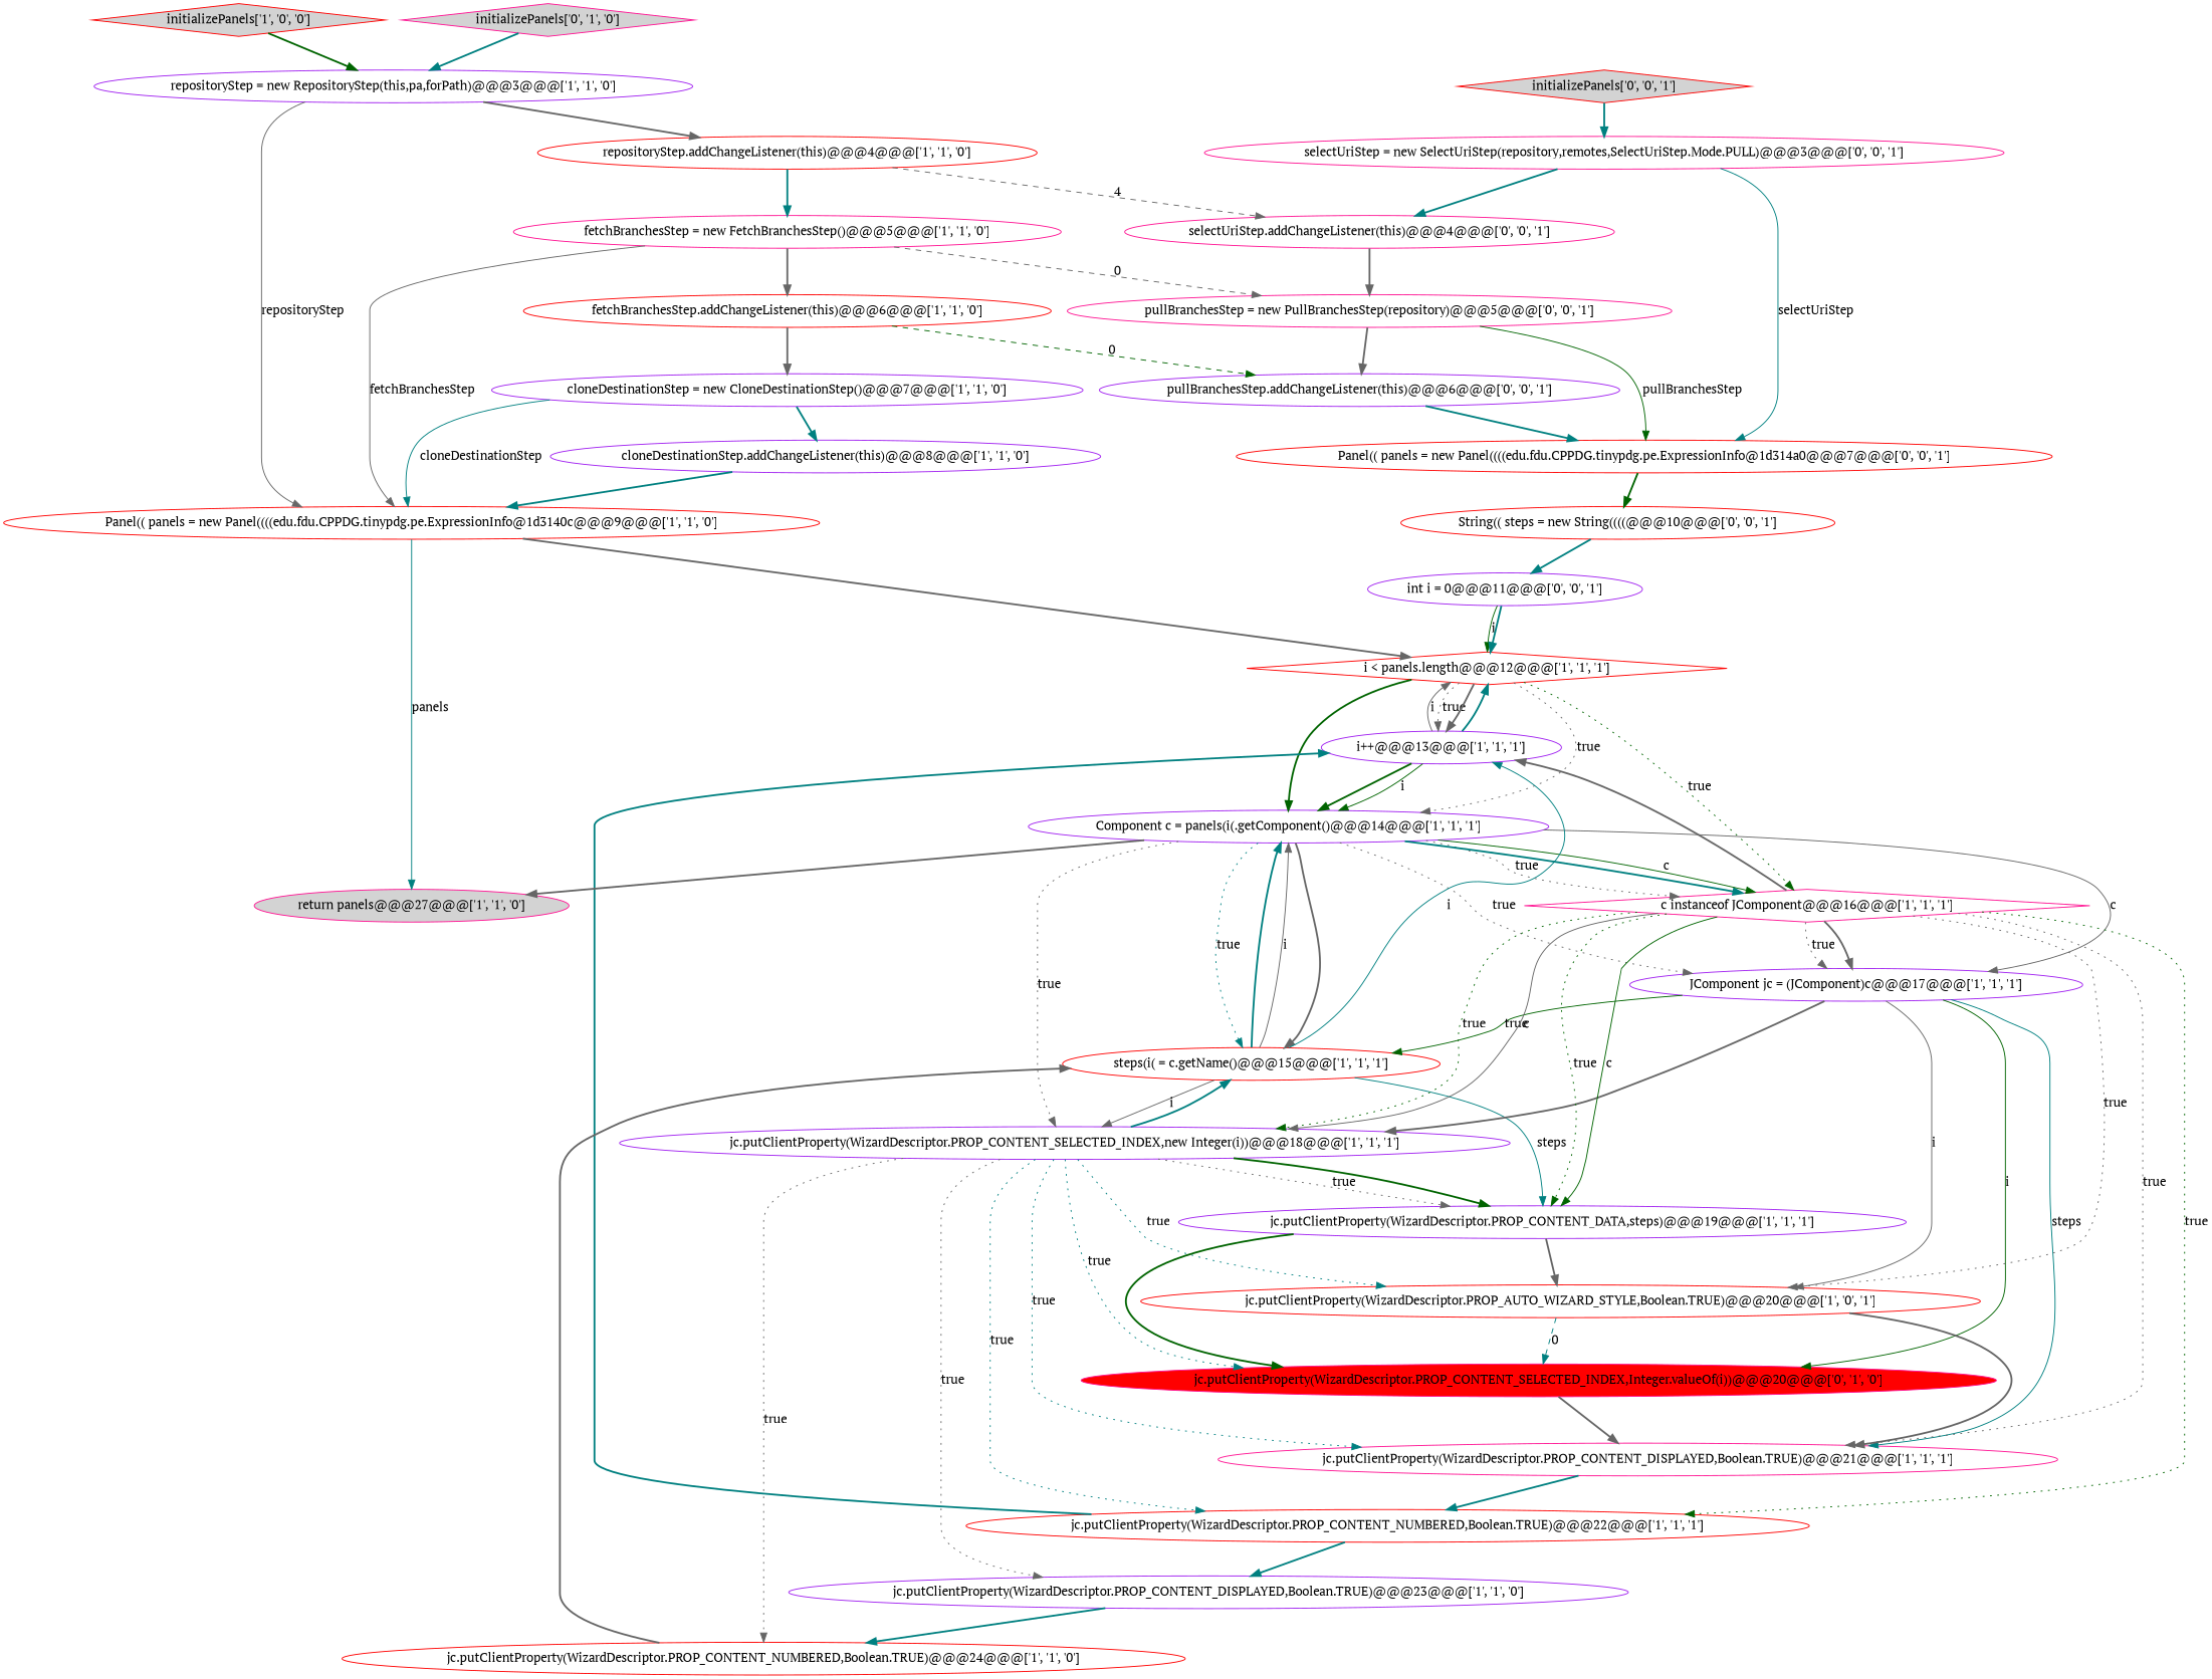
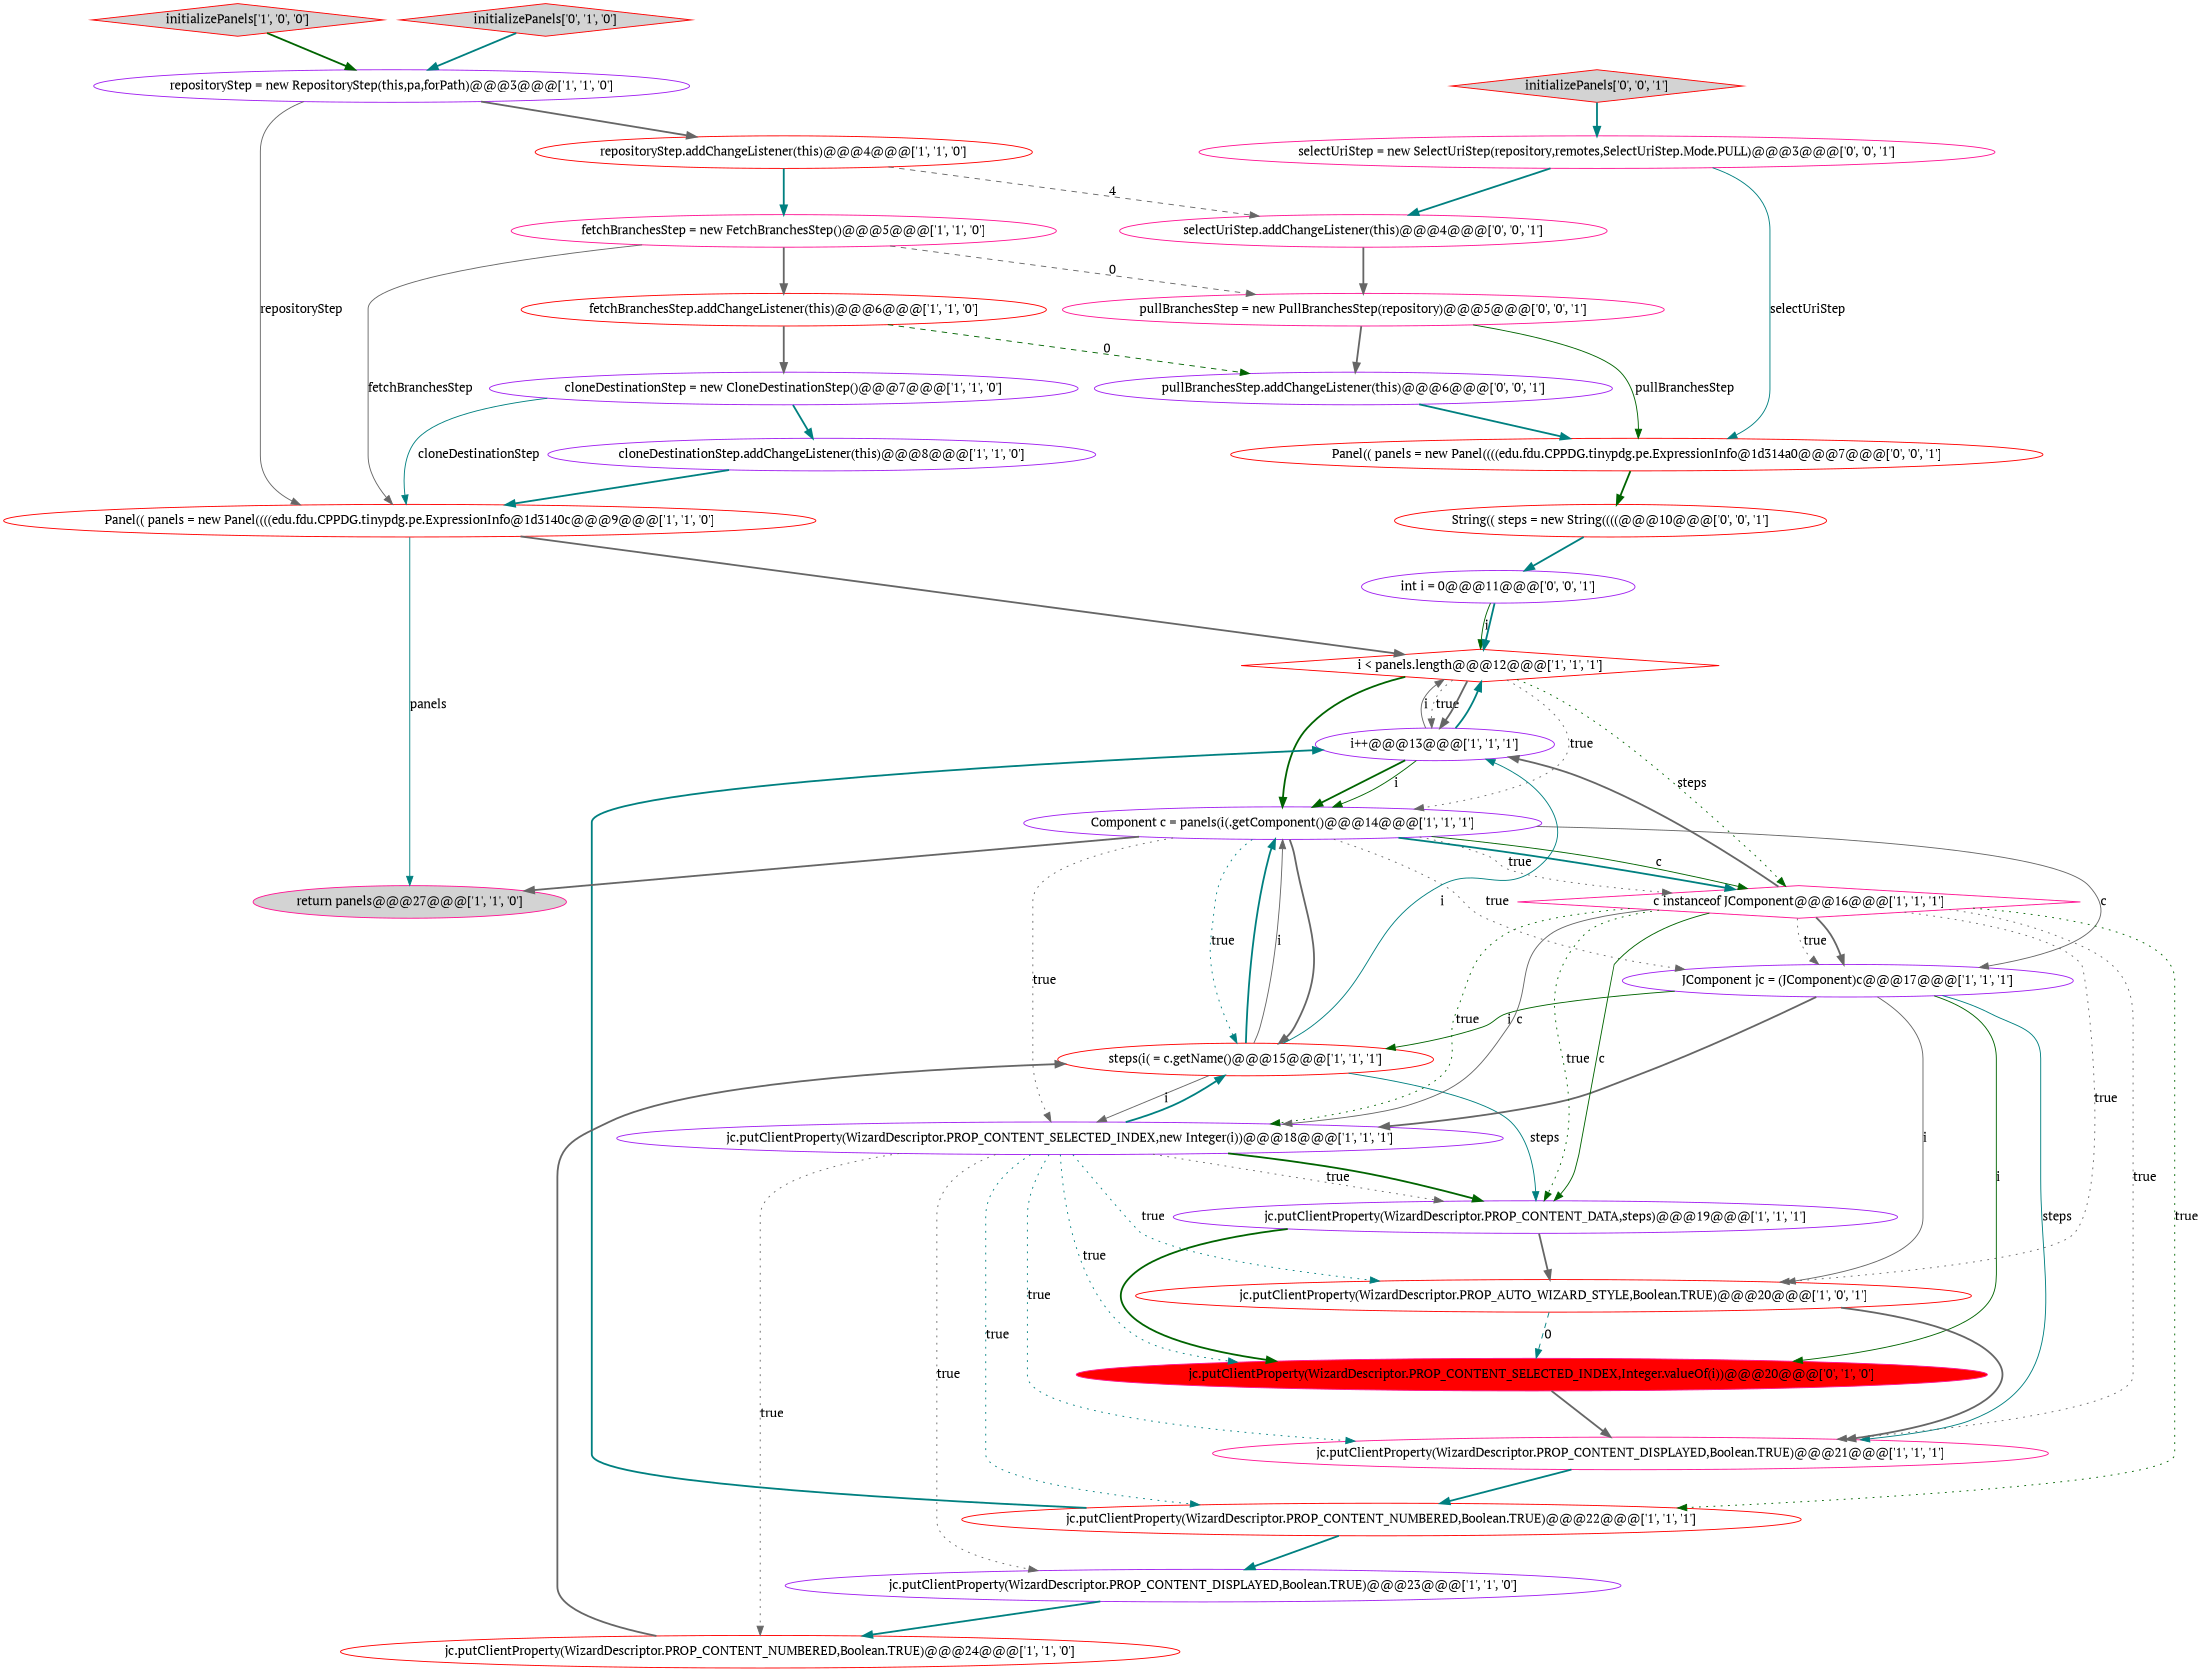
  digraph {
    fontname="PT Serif"
    node [color=red fillcolor=white fontname="PT Serif" shape=ellipse style=filled]
    edge [color=gray40 fontname="PT Serif" style=bold]
    n1 [color=purple label="cloneDestinationStep.addChangeListener(this)@@@8@@@['1', '1', '0']"]
    n2 [label="Panel(( panels = new Panel((((edu.fdu.CPPDG.tinypdg.pe.ExpressionInfo@1d3140c@@@9@@@['1', '1', '0']"]
    n3 [label="i < panels.length@@@12@@@['1', '1', '1']" shape=diamond]
    n4 [color=deeppink fillcolor=lightgray label="return panels@@@27@@@['1', '1', '0']"]
    n5 [color=deeppink label="jc.putClientProperty(WizardDescriptor.PROP_CONTENT_DISPLAYED,Boolean.TRUE)@@@21@@@['1', '1', '1']"]
    n6 [label="jc.putClientProperty(WizardDescriptor.PROP_CONTENT_NUMBERED,Boolean.TRUE)@@@22@@@['1', '1', '1']"]
    n7 [color=purple label="i++@@@13@@@['1', '1', '1']"]
    n8 [color=purple label="jc.putClientProperty(WizardDescriptor.PROP_CONTENT_DISPLAYED,Boolean.TRUE)@@@23@@@['1', '1', '0']"]
    n9 [color=purple label="Component c = panels(i(.getComponent()@@@14@@@['1', '1', '1']"]
    n10 [label="jc.putClientProperty(WizardDescriptor.PROP_CONTENT_NUMBERED,Boolean.TRUE)@@@24@@@['1', '1', '0']"]
    n11 [label="steps(i( = c.getName()@@@15@@@['1', '1', '1']"]
    n12 [color=purple label="JComponent jc = (JComponent)c@@@17@@@['1', '1', '1']"]
    n13 [color=deeppink label="c instanceof JComponent@@@16@@@['1', '1', '1']" shape=diamond]
    n14 [color=purple label="jc.putClientProperty(WizardDescriptor.PROP_CONTENT_SELECTED_INDEX,new Integer(i))@@@18@@@['1', '1', '1']"]
    n15 [color=purple label="int i = 0@@@11@@@['0', '0', '1']"]
    n16 [label="fetchBranchesStep.addChangeListener(this)@@@6@@@['1', '1', '0']"]
    n17 [color=purple label="pullBranchesStep.addChangeListener(this)@@@6@@@['0', '0', '1']"]
    n18 [color=purple label="cloneDestinationStep = new CloneDestinationStep()@@@7@@@['1', '1', '0']"]
    n19 [label="Panel(( panels = new Panel((((edu.fdu.CPPDG.tinypdg.pe.ExpressionInfo@1d314a0@@@7@@@['0', '0', '1']"]
    n20 [color=deeppink label="selectUriStep.addChangeListener(this)@@@4@@@['0', '0', '1']"]
    n21 [color=deeppink label="pullBranchesStep = new PullBranchesStep(repository)@@@5@@@['0', '0', '1']"]
    n22 [color=purple label="jc.putClientProperty(WizardDescriptor.PROP_CONTENT_DATA,steps)@@@19@@@['1', '1', '1']"]
    n23 [label="String(( steps = new String((((@@@10@@@['0', '0', '1']"]
    n24 [color=deeppink fillcolor=red label="jc.putClientProperty(WizardDescriptor.PROP_CONTENT_SELECTED_INDEX,Integer.valueOf(i))@@@20@@@['0', '1', '0']"]
    n25 [label="jc.putClientProperty(WizardDescriptor.PROP_AUTO_WIZARD_STYLE,Boolean.TRUE)@@@20@@@['1', '0', '1']"]
    n26 [fillcolor=lightgray label="initializePanels['1', '0', '0']" shape=diamond]
    n27 [color=purple label="repositoryStep = new RepositoryStep(this,pa,forPath)@@@3@@@['1', '1', '0']"]
    n28 [label="repositoryStep.addChangeListener(this)@@@4@@@['1', '1', '0']"]
    n29 [color=deeppink label="fetchBranchesStep = new FetchBranchesStep()@@@5@@@['1', '1', '0']"]
    n30 [fillcolor=lightgray label="initializePanels['0', '0', '1']" shape=diamond]
    n31 [color=deeppink label="selectUriStep = new SelectUriStep(repository,remotes,SelectUriStep.Mode.PULL)@@@3@@@['0', '0', '1']"]
-   n32 [color=deeppink fillcolor=lightgray label="initializePanels['0', '1', '0']" shape=diamond]
+   n32 [fillcolor=lightgray label="initializePanels['0', '1', '0']" shape=diamond]
    n1 -> n2 [color=teal]
    n2 -> n3
    n2 -> n4 [color=teal label=panels style=solid]
    n3 -> n7 [label=true style=dotted]
    n3 -> n7
    n3 -> n9 [color=darkgreen]
    n3 -> n9 [label=true style=dotted]
-   n3 -> n13 [color=darkgreen label=true style=dotted]
+   n3 -> n13 [color=darkgreen label=steps style=dotted]
    n5 -> n6 [color=teal]
    n6 -> n7 [color=teal]
    n6 -> n8 [color=teal]
    n7 -> n3 [label=i style=solid]
    n7 -> n3 [color=teal]
    n7 -> n9 [color=darkgreen]
    n7 -> n9 [color=darkgreen label=i style=solid]
    n8 -> n10 [color=teal]
    n9 -> n4
    n9 -> n11
    n9 -> n11 [color=teal label=true style=dotted]
    n9 -> n12 [label=c style=solid]
    n9 -> n12 [label=true style=dotted]
    n9 -> n13 [label=true style=dotted]
    n9 -> n13 [color=teal]
    n9 -> n13 [color=darkgreen label=c style=solid]
    n9 -> n14 [label=true style=dotted]
    n10 -> n11
    n11 -> n7 [color=teal label=i style=solid]
    n11 -> n9 [color=teal]
    n11 -> n9 [label=i style=solid]
    n11 -> n14 [label=i style=solid]
    n11 -> n22 [color=teal label=steps style=solid]
    n12 -> n5 [color=teal label=steps style=solid]
-   n12 -> n11 [color=darkgreen label=true style=solid]
+   n12 -> n11 [color=darkgreen label=i style=solid]
    n12 -> n14
    n12 -> n24 [color=darkgreen label=i style=solid]
    n12 -> n25 [label=i style=solid]
    n13 -> n5 [label=true style=dotted]
    n13 -> n6 [color=darkgreen label=true style=dotted]
    n13 -> n7
    n13 -> n12
    n13 -> n12 [label=true style=dotted]
    n13 -> n14 [color=darkgreen label=true style=dotted]
    n13 -> n14 [label=c style=solid]
    n13 -> n22 [color=darkgreen label=true style=dotted]
    n13 -> n22 [color=darkgreen label=c style=solid]
    n13 -> n25 [label=true style=dotted]
    n14 -> n5 [color=teal label=true style=dotted]
    n14 -> n6 [color=teal label=true style=dotted]
    n14 -> n8 [label=true style=dotted]
    n14 -> n10 [label=true style=dotted]
    n14 -> n11 [color=teal]
    n14 -> n22 [label=true style=dotted]
    n14 -> n22 [color=darkgreen]
    n14 -> n24 [color=teal label=true style=dotted]
    n14 -> n25 [color=teal label=true style=dotted]
    n15 -> n3 [color=darkgreen label=i style=solid]
    n15 -> n3 [color=teal]
    n16 -> n17 [color=darkgreen label=0 style=dashed]
    n16 -> n18
    n17 -> n19 [color=teal]
    n18 -> n1 [color=teal]
    n18 -> n2 [color=teal label=cloneDestinationStep style=solid]
    n19 -> n23 [color=darkgreen]
    n20 -> n21
    n21 -> n17
    n21 -> n19 [color=darkgreen label=pullBranchesStep style=solid]
    n22 -> n24 [color=darkgreen]
    n22 -> n25
    n23 -> n15 [color=teal]
    n24 -> n5
    n25 -> n5
    n25 -> n24 [color=teal label=0 style=dashed]
    n26 -> n27 [color=darkgreen]
    n27 -> n2 [label=repositoryStep style=solid]
    n27 -> n28
    n28 -> n20 [label=4 style=dashed]
    n28 -> n29 [color=teal]
    n29 -> n2 [label=fetchBranchesStep style=solid]
    n29 -> n16
    n29 -> n21 [label=0 style=dashed]
    n30 -> n31 [color=teal]
    n31 -> n19 [color=teal label=selectUriStep style=solid]
    n31 -> n20 [color=teal]
    n32 -> n27 [color=teal]
  }
